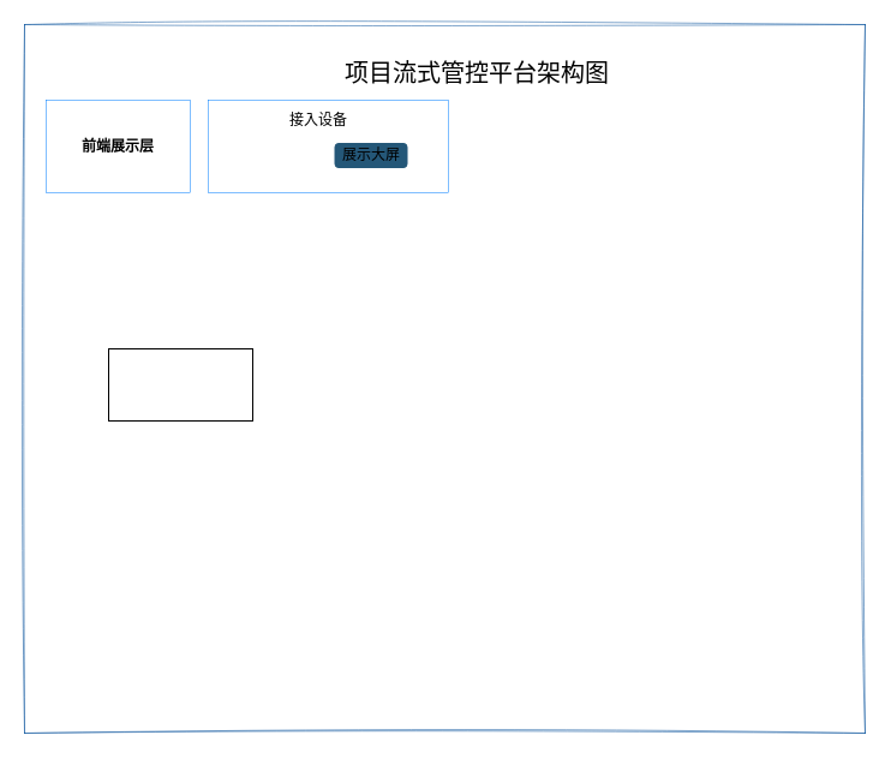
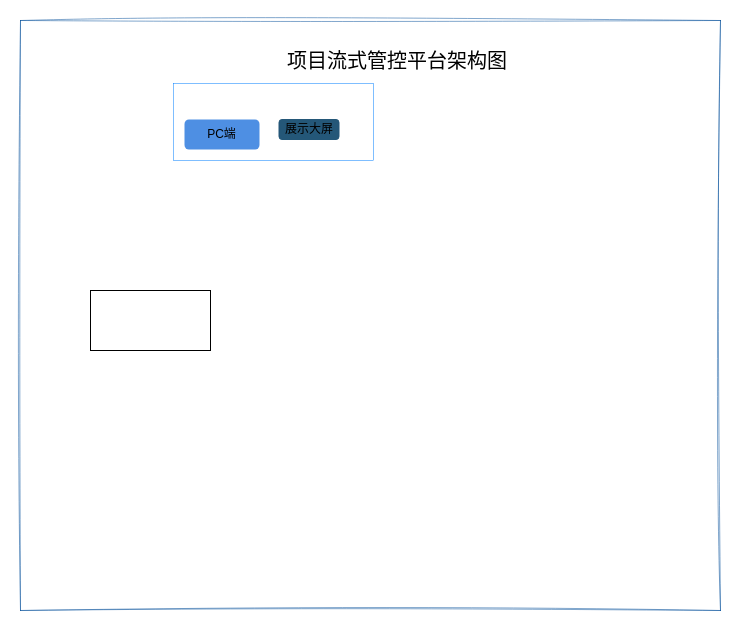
  <mxCell id="0" />
  <mxCell id="1" parent="0" />
  <mxCell id="2" value="" style="rounded=0;whiteSpace=wrap;html=1;strokeColor=#004C99;strokeWidth=0.5;sketch=1;curveFitting=1;jiggle=2;" vertex="1" parent="1"><mxGeometry x="20" y="20" width="700" height="590" as="geometry" /></mxCell>
- <mxCell id="3" value="&lt;b&gt;前端展示层&lt;/b&gt;" style="rounded=0;whiteSpace=wrap;html=1;strokeColor=#007FFF;strokeWidth=0.5;" vertex="1" parent="1"><mxGeometry x="38" y="83" width="120" height="77" as="geometry" /></mxCell>
  <mxCell id="4" value="" style="rounded=0;whiteSpace=wrap;html=1;strokeColor=#007fff;strokeWidth=0.5;" vertex="1" parent="1"><mxGeometry x="173" y="83" width="200" height="77" as="geometry" /></mxCell>
  <mxCell id="5" value="" style="rounded=0;whiteSpace=wrap;html=1;" vertex="1" parent="1"><mxGeometry x="90" y="290" width="120" height="60" as="geometry" /></mxCell>
- <mxCell id="6" value="接入设备" style="text;html=1;align=center;verticalAlign=middle;whiteSpace=wrap;rounded=0;" vertex="1" parent="1"><mxGeometry x="234.5" y="89" width="60" height="21" as="geometry" /></mxCell>
+ <mxCell id="7" value="PC端" style="rounded=1;whiteSpace=wrap;html=1;fillColor=#2273dd;strokeColor=none;gradientColor=none;glass=0;opacity=80;" vertex="1" parent="1"><mxGeometry x="184" y="119" width="75" height="30" as="geometry" /></mxCell>
  <mxCell id="8" value="展示大屏" style="rounded=1;whiteSpace=wrap;html=1;fillColor=#245778;strokeColor=#245778;gradientColor=none;glass=0;" vertex="1" parent="1"><mxGeometry x="278.5" y="119" width="60" height="20" as="geometry" /></mxCell>
  <mxCell id="9" value="&lt;font style=&quot;font-size: 20px;&quot;&gt;项目流式管控平台架构图&lt;/font&gt;" style="text;html=1;align=center;verticalAlign=middle;whiteSpace=wrap;rounded=0;" vertex="1" parent="1"><mxGeometry x="269" y="45" width="256" height="30" as="geometry" /></mxCell>
